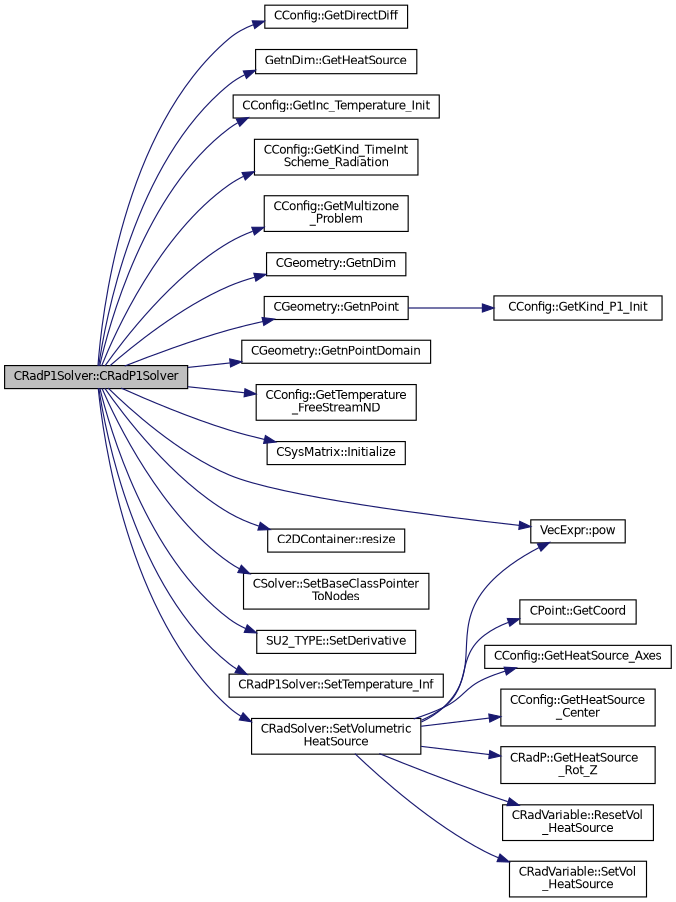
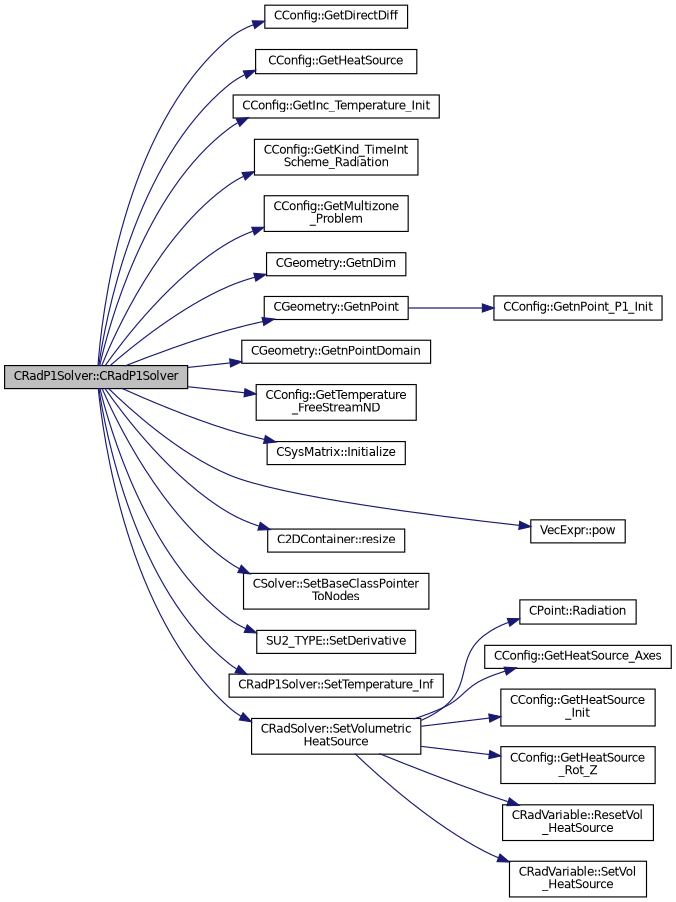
  digraph {
    rankdir=LR
    node [color=black fillcolor=white fontname=Helvetica fontsize=10 shape=record style=filled]
    edge [color=midnightblue fontname=Helvetica fontsize=10 labelfontname=Helvetica labelfontsize=10 style=solid]
    n1 [fillcolor=grey75 fontcolor=black height=0.2 label="CRadP1Solver::CRadP1Solver" width=0.4]
    n2 [height=0.2 label="CConfig::GetDirectDiff" width=0.4]
-   n3 [height=0.2 label="GetnDim::GetHeatSource" width=0.4]
+   n3 [height=0.2 label="CConfig::GetHeatSource" width=0.4]
    n4 [height=0.2 label="CConfig::GetInc_Temperature_Init" width=0.4]
    n5 [height=0.2 label="CConfig::GetKind_TimeInt\lScheme_Radiation" width=0.4]
    n6 [height=0.2 label="CConfig::GetMultizone\l_Problem" width=0.4]
    n7 [height=0.2 label="CGeometry::GetnDim" width=0.4]
    n8 [height=0.2 label="CGeometry::GetnPoint" width=0.4]
    n9 [height=0.2 label="CGeometry::GetnPointDomain" width=0.4]
    n10 [height=0.2 label="CConfig::GetTemperature\l_FreeStreamND" width=0.4]
    n11 [height=0.2 label="CSysMatrix::Initialize" width=0.4]
    n12 [height=0.2 label="VecExpr::pow" width=0.4]
    n13 [height=0.2 label="C2DContainer::resize" width=0.4]
    n14 [height=0.2 label="CSolver::SetBaseClassPointer\lToNodes" width=0.4]
    n15 [height=0.2 label="SU2_TYPE::SetDerivative" width=0.4]
    n16 [height=0.2 label="CRadP1Solver::SetTemperature_Inf" width=0.4]
    n17 [height=0.2 label="CRadSolver::SetVolumetric\lHeatSource" width=0.4]
-   n18 [height=0.2 label="CConfig::GetKind_P1_Init" width=0.4]
-   n19 [height=0.2 label="CPoint::GetCoord" width=0.4]
+   n18 [height=0.2 label="CConfig::GetnPoint_P1_Init" width=0.4]
+   n19 [height=0.2 label="CPoint::Radiation" width=0.4]
    n20 [height=0.2 label="CConfig::GetHeatSource_Axes" width=0.4]
-   n21 [height=0.2 label="CConfig::GetHeatSource\l_Center" width=0.4]
-   n22 [height=0.2 label="CRadP::GetHeatSource\l_Rot_Z" width=0.4]
+   n21 [height=0.2 label="CConfig::GetHeatSource\l_Init" width=0.4]
+   n22 [height=0.2 label="CConfig::GetHeatSource\l_Rot_Z" width=0.4]
    n23 [height=0.2 label="CRadVariable::ResetVol\l_HeatSource" width=0.4]
    n24 [height=0.2 label="CRadVariable::SetVol\l_HeatSource" width=0.4]
    n1 -> n2
    n1 -> n3
    n1 -> n4
    n1 -> n5
    n1 -> n6
    n1 -> n7
    n1 -> n8
    n1 -> n9
    n1 -> n10
    n1 -> n11
    n1 -> n12
    n1 -> n13
    n1 -> n14
    n1 -> n15
    n1 -> n16
    n1 -> n17
    n8 -> n18
-   n17 -> n12
    n17 -> n19
    n17 -> n20
    n17 -> n21
    n17 -> n22
    n17 -> n23
    n17 -> n24
  }
